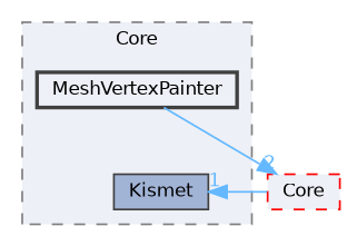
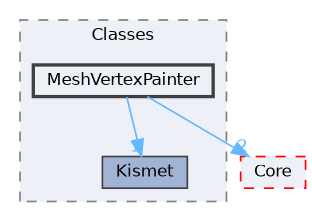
  digraph {
    compound=true
    node [color=grey25 fillcolor="#edf0f7" fontname=Helvetica fontsize=10 shape=box]
    edge [color=steelblue1 fontcolor=steelblue1 fontname=Helvetica fontsize=10 labeldistance=1.5 labelfontname=Helvetica labelfontsize=10]
    n1 [fillcolor="#a2b4d6" height=0.2 label=Kismet style=filled width=0.4]
    n2 [height=0.2 label=MeshVertexPainter style="filled,bold" width=0.4]
    n3 [color=red height=0.2 label=Core style="filled,dashed" width=0.4]
    subgraph cluster_1 {
      bgcolor="#edf0f7"
      fontname=Helvetica
      fontsize=10
-     label=Core
+     label=Classes
      pencolor=grey50
      style="filled,dashed"
      n1
      n2
    }
-   n3 -> n1 [headlabel=1]
+   n2 -> n1 [headlabel=1]
    n2 -> n3 [headlabel=2]
  }
